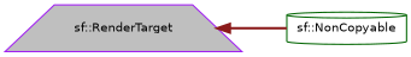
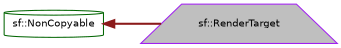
  digraph {
    rankdir=LR
    node [fontname=Helvetica fontsize=10 style=filled]
    n1 [color=purple fillcolor=grey75 fontcolor=black height=0.2 label="sf::RenderTarget" shape=trapezium width=0.4]
    n2 [color=darkgreen fillcolor=white height=0.2 label="sf::NonCopyable" shape=cylinder width=0.4]
-   n1 -> n2 [color=firebrick4 dir=back fontname=Helvetica fontsize=10 labelfontname=Helvetica labelfontsize=10 style=bold]
+   n2 -> n1 [color=firebrick4 dir=back fontname=Helvetica fontsize=10 labelfontname=Helvetica labelfontsize=10 style=bold]
  }
